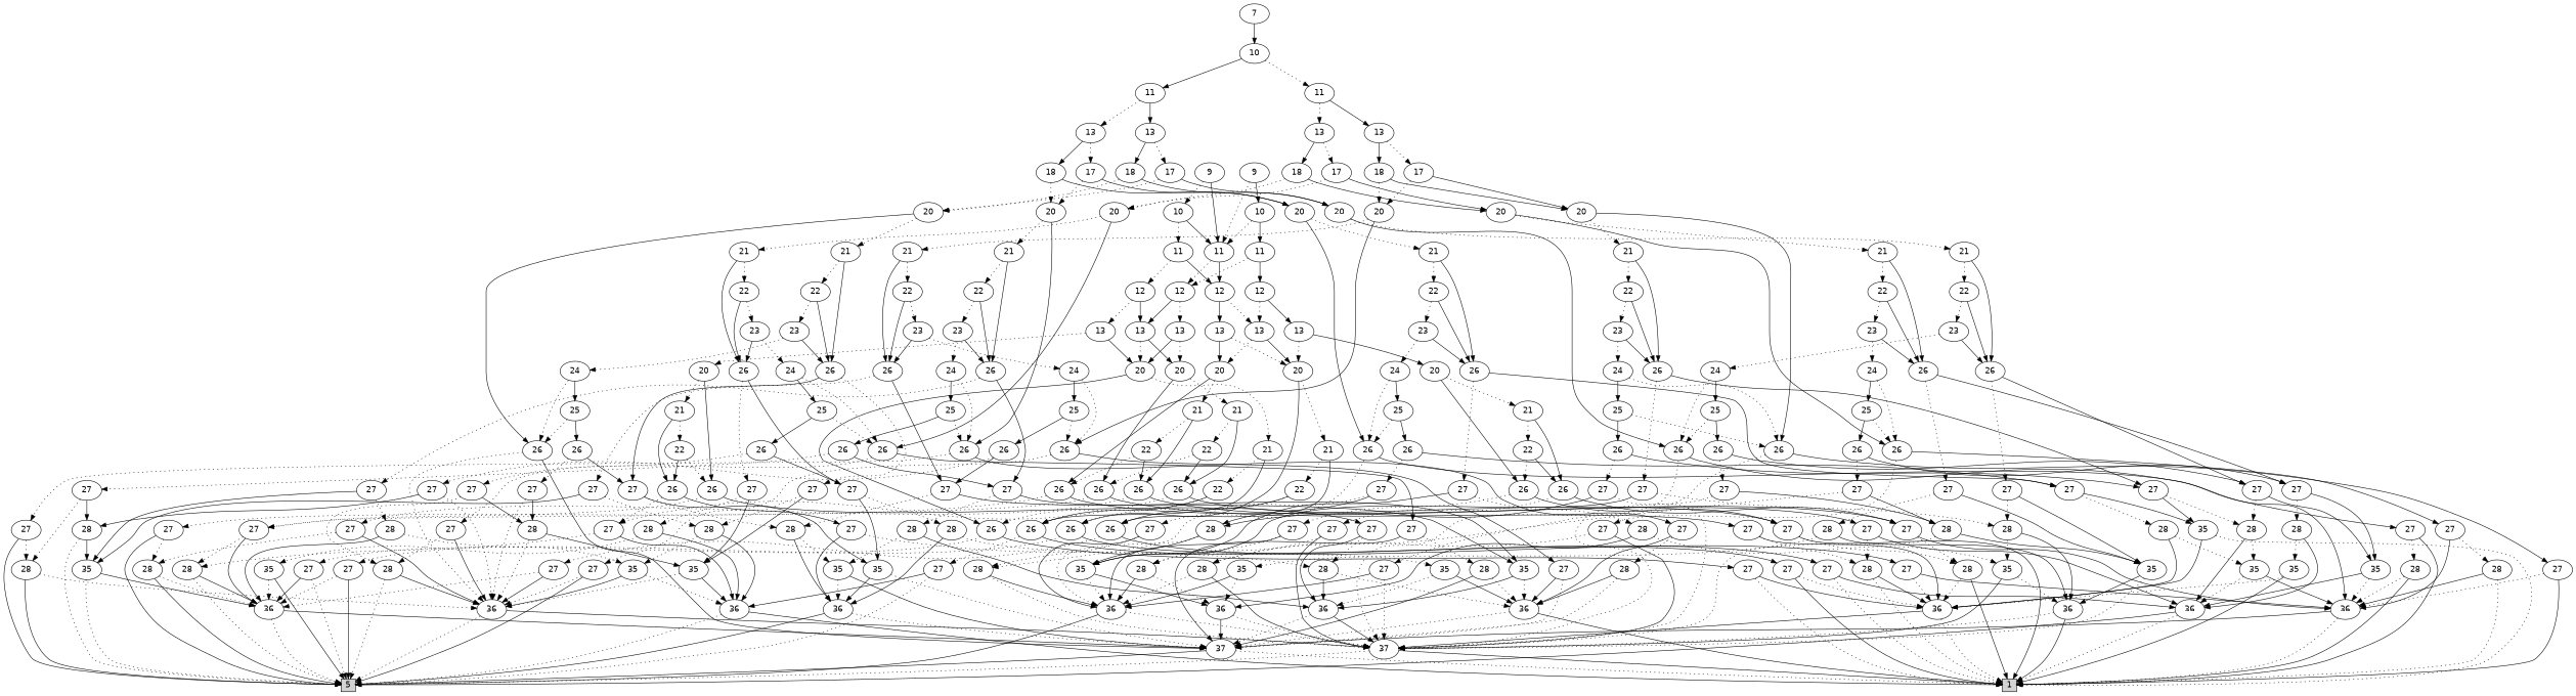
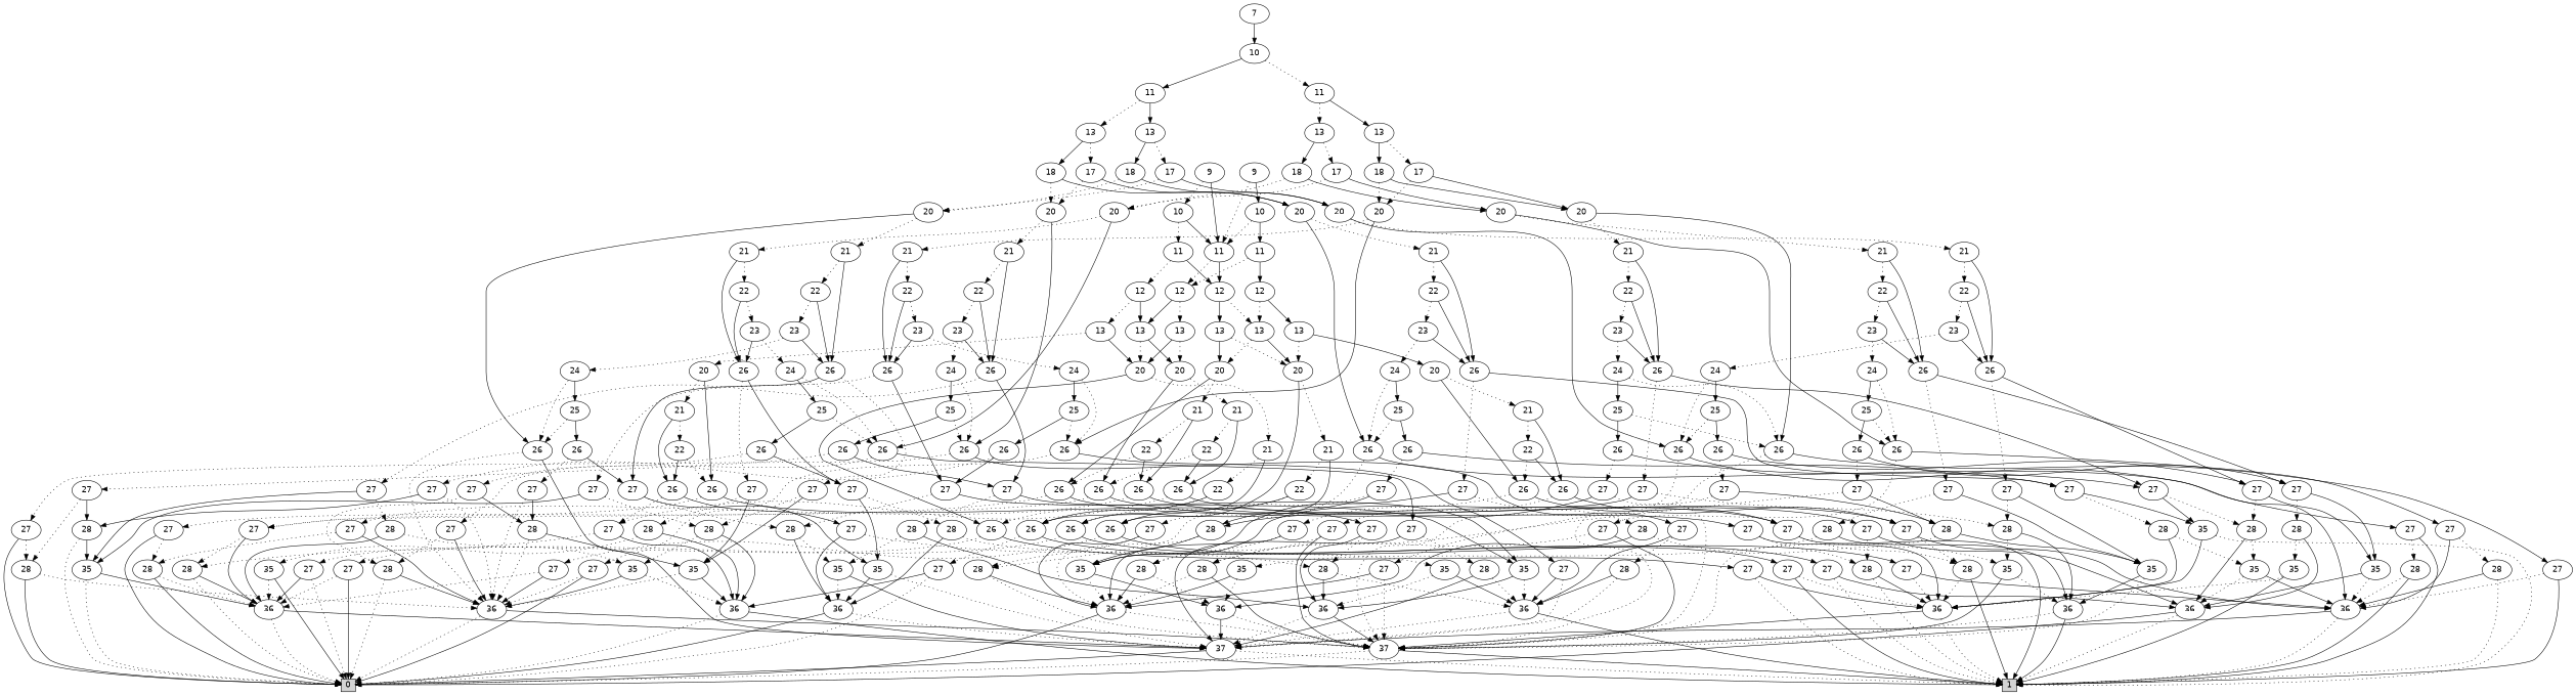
  digraph {
    fontname="DejaVu Sans"
    node [fontname="DejaVu Sans"]
    edge [fontname="DejaVu Sans" style=filled]
-   n1 [height=0.3 label=5 shape=box style=filled width=0.3]
+   n1 [height=0.3 label=0 shape=box style=filled width=0.3]
    n2 [height=0.3 label=1 shape=box style=filled width=0.3]
    n3 [label=7]
    n4 [label=10]
    n5 [label=11]
    n6 [label=11]
    n7 [label=9]
    n8 [label=10]
    n9 [label=11]
    n10 [label=9]
    n11 [label=10]
    n12 [label=13]
    n13 [label=13]
    n14 [label=13]
    n15 [label=13]
    n16 [label=11]
    n17 [label=12]
    n18 [label=12]
    n19 [label=11]
    n20 [label=12]
    n21 [label=13]
    n22 [label=13]
    n23 [label=13]
    n24 [label=13]
    n25 [label=13]
    n26 [label=20]
    n27 [label=20]
    n28 [label=20]
    n29 [label=20]
    n30 [label=20]
    n31 [label=21]
    n32 [label=26]
    n33 [label=21]
    n34 [label=26]
    n35 [label=21]
    n36 [label=26]
    n37 [label=22]
    n38 [label=26]
    n39 [label=27]
    n40 [label=27]
    n41 [label=22]
    n42 [label=26]
    n43 [label=27]
    n44 [label=27]
    n45 [label=27]
    n46 [label=27]
    n47 [label=28]
    n48 [label=36]
    n49 [label=28]
    n50 [label=36]
    n51 [label=36]
    n52 [label=36]
    n53 [label=37]
    n54 [label=36]
    n55 [label=37]
    n56 [label=27]
    n57 [label=27]
    n58 [label=36]
    n59 [label=36]
    n60 [label=22]
    n61 [label=26]
    n62 [label=27]
    n63 [label=27]
    n64 [label=28]
    n65 [label=21]
    n66 [label=26]
    n67 [label=21]
    n68 [label=26]
    n69 [label=22]
    n70 [label=26]
    n71 [label=27]
    n72 [label=27]
    n73 [label=22]
    n74 [label=26]
    n75 [label=27]
    n76 [label=27]
    n77 [label=27]
    n78 [label=27]
    n79 [label=28]
    n80 [label=28]
    n81 [label=36]
    n82 [label=36]
    n83 [label=27]
    n84 [label=27]
    n85 [label=12]
    n86 [label=13]
    n87 [label=20]
    n88 [label=21]
    n89 [label=26]
    n90 [label=22]
    n91 [label=26]
    n92 [label=27]
    n93 [label=27]
    n94 [label=28]
    n95 [label=36]
    n96 [label=36]
    n97 [label=17]
    n98 [label=18]
    n99 [label=17]
    n100 [label=18]
    n101 [label=17]
    n102 [label=18]
    n103 [label=17]
    n104 [label=18]
    n105 [label=20]
    n106 [label=20]
    n107 [label=20]
    n108 [label=20]
    n109 [label=21]
    n110 [label=26]
    n111 [label=21]
    n112 [label=26]
    n113 [label=22]
    n114 [label=26]
    n115 [label=27]
    n116 [label=27]
    n117 [label=22]
    n118 [label=26]
    n119 [label=27]
    n120 [label=27]
    n121 [label=23]
    n122 [label=27]
    n123 [label=27]
    n124 [label=28]
    n125 [label=28]
    n126 [label=24]
    n127 [label=28]
    n128 [label=35]
    n129 [label=35]
    n130 [label=28]
    n131 [label=25]
    n132 [label=26]
    n133 [label=27]
    n134 [label=28]
    n135 [label=35]
    n136 [label=35]
    n137 [label=23]
    n138 [label=27]
    n139 [label=27]
    n140 [label=28]
    n141 [label=28]
    n142 [label=24]
    n143 [label=28]
    n144 [label=35]
    n145 [label=35]
    n146 [label=28]
    n147 [label=25]
    n148 [label=26]
    n149 [label=27]
    n150 [label=28]
    n151 [label=35]
    n152 [label=36]
    n153 [label=35]
    n154 [label=21]
    n155 [label=26]
    n156 [label=21]
    n157 [label=26]
    n158 [label=22]
    n159 [label=26]
    n160 [label=27]
    n161 [label=27]
    n162 [label=22]
    n163 [label=26]
    n164 [label=27]
    n165 [label=27]
    n166 [label=23]
    n167 [label=27]
    n168 [label=27]
    n169 [label=24]
    n170 [label=28]
    n171 [label=35]
    n172 [label=35]
    n173 [label=28]
    n174 [label=25]
    n175 [label=26]
    n176 [label=27]
    n177 [label=28]
    n178 [label=35]
    n179 [label=35]
    n180 [label=23]
    n181 [label=27]
    n182 [label=27]
    n183 [label=24]
    n184 [label=28]
    n185 [label=35]
    n186 [label=35]
    n187 [label=28]
    n188 [label=25]
    n189 [label=26]
    n190 [label=27]
    n191 [label=28]
    n192 [label=35]
    n193 [label=35]
    n194 [label=20]
    n195 [label=20]
    n196 [label=20]
    n197 [label=20]
    n198 [label=21]
    n199 [label=26]
    n200 [label=21]
    n201 [label=26]
    n202 [label=22]
    n203 [label=26]
    n204 [label=27]
    n205 [label=27]
    n206 [label=22]
    n207 [label=26]
    n208 [label=27]
    n209 [label=27]
    n210 [label=23]
    n211 [label=27]
    n212 [label=27]
    n213 [label=28]
    n214 [label=28]
    n215 [label=24]
    n216 [label=28]
    n217 [label=28]
    n218 [label=25]
    n219 [label=26]
    n220 [label=27]
    n221 [label=23]
    n222 [label=27]
    n223 [label=27]
    n224 [label=28]
    n225 [label=28]
    n226 [label=24]
    n227 [label=28]
    n228 [label=28]
    n229 [label=25]
    n230 [label=26]
    n231 [label=27]
    n232 [label=21]
    n233 [label=26]
    n234 [label=21]
    n235 [label=26]
    n236 [label=22]
    n237 [label=26]
    n238 [label=22]
    n239 [label=26]
    n240 [label=23]
    n241 [label=27]
    n242 [label=27]
    n243 [label=24]
    n244 [label=25]
    n245 [label=26]
    n246 [label=27]
    n247 [label=23]
    n248 [label=27]
    n249 [label=27]
    n250 [label=24]
    n251 [label=25]
    n252 [label=26]
    n253 [label=27]
    n3 -> n4
    n4 -> n5 [style=dotted]
    n4 -> n6
    n5 -> n12 [style=dotted]
    n5 -> n13
    n6 -> n14 [style=dotted]
    n6 -> n15
    n7 -> n8 [style=dotted]
    n7 -> n9
    n8 -> n9
    n8 -> n16 [style=dotted]
    n9 -> n17
    n9 -> n18 [style=dotted]
    n10 -> n9 [style=dotted]
    n10 -> n11
    n11 -> n9 [style=dotted]
    n11 -> n19
    n12 -> n97 [style=dotted]
    n12 -> n98
    n13 -> n99 [style=dotted]
    n13 -> n100
    n14 -> n101 [style=dotted]
    n14 -> n102
    n15 -> n103 [style=dotted]
    n15 -> n104
    n16 -> n17
    n16 -> n20 [style=dotted]
    n17 -> n21 [style=dotted]
    n17 -> n22
    n18 -> n23
    n18 -> n24 [style=dotted]
    n19 -> n18 [style=dotted]
    n19 -> n85
    n20 -> n23
    n20 -> n25 [style=dotted]
    n21 -> n29 [style=dotted]
    n21 -> n30
    n22 -> n29
    n22 -> n30 [style=dotted]
    n23 -> n27 [style=dotted]
    n23 -> n28
    n24 -> n27
    n24 -> n28 [style=dotted]
    n25 -> n26 [style=dotted]
    n25 -> n27
    n26 -> n31 [style=dotted]
    n26 -> n32
    n27 -> n33 [style=dotted]
    n27 -> n34
    n28 -> n35 [style=dotted]
    n28 -> n36
    n29 -> n65 [style=dotted]
    n29 -> n66
    n30 -> n67 [style=dotted]
    n30 -> n68
    n31 -> n37 [style=dotted]
    n31 -> n38
    n32 -> n39 [style=dotted]
    n32 -> n40
    n33 -> n41 [style=dotted]
    n33 -> n42
    n34 -> n43 [style=dotted]
    n34 -> n44
    n35 -> n60 [style=dotted]
    n35 -> n61
    n36 -> n39 [style=dotted]
    n36 -> n62
    n37 -> n32 [style=dotted]
    n37 -> n38
    n38 -> n45 [style=dotted]
    n38 -> n46
    n39 -> n47 [style=dotted]
    n39 -> n48
    n40 -> n49 [style=dotted]
    n40 -> n50
    n41 -> n34 [style=dotted]
    n41 -> n42
    n42 -> n56 [style=dotted]
    n42 -> n57
    n43 -> n1 [style=dotted]
    n43 -> n48
    n44 -> n2 [style=dotted]
    n44 -> n58
    n45 -> n47 [style=dotted]
    n45 -> n51
    n46 -> n49 [style=dotted]
    n46 -> n52
    n47 -> n1 [style=dotted]
    n47 -> n48
    n48 -> n1 [style=dotted]
    n48 -> n53
    n49 -> n50
    n49 -> n54 [style=dotted]
    n50 -> n53 [style=dotted]
    n50 -> n55
    n51 -> n1 [style=dotted]
    n51 -> n2
    n52 -> n1
    n52 -> n53 [style=dotted]
    n53 -> n1
    n53 -> n2 [style=dotted]
    n54 -> n2
    n54 -> n53 [style=dotted]
    n55 -> n1 [style=dotted]
    n55 -> n2
    n56 -> n1 [style=dotted]
    n56 -> n51
    n57 -> n2 [style=dotted]
    n57 -> n59
    n58 -> n2 [style=dotted]
    n58 -> n55
    n59 -> n1
    n59 -> n2 [style=dotted]
    n60 -> n36 [style=dotted]
    n60 -> n61
    n61 -> n45 [style=dotted]
    n61 -> n63
    n62 -> n58
    n62 -> n64 [style=dotted]
    n63 -> n59
    n63 -> n64 [style=dotted]
    n64 -> n2 [style=dotted]
    n64 -> n58
    n65 -> n69 [style=dotted]
    n65 -> n70
    n66 -> n71 [style=dotted]
    n66 -> n72
    n67 -> n73 [style=dotted]
    n67 -> n74
    n68 -> n75 [style=dotted]
    n68 -> n76
    n69 -> n66 [style=dotted]
    n69 -> n70
    n70 -> n77 [style=dotted]
    n70 -> n78
    n71 -> n1
    n71 -> n79 [style=dotted]
    n72 -> n2
    n72 -> n80 [style=dotted]
    n73 -> n68 [style=dotted]
    n73 -> n74
    n74 -> n83 [style=dotted]
    n74 -> n84
    n75 -> n1
    n75 -> n48 [style=dotted]
    n76 -> n2
    n76 -> n58 [style=dotted]
    n77 -> n79 [style=dotted]
    n77 -> n81
    n78 -> n80 [style=dotted]
    n78 -> n82
    n79 -> n1
    n79 -> n48 [style=dotted]
    n80 -> n2
    n80 -> n58 [style=dotted]
    n81 -> n1 [style=dotted]
    n81 -> n55
    n82 -> n2 [style=dotted]
    n82 -> n53
    n83 -> n48 [style=dotted]
    n83 -> n81
    n84 -> n58 [style=dotted]
    n84 -> n82
    n85 -> n21 [style=dotted]
    n85 -> n86
    n86 -> n30 [style=dotted]
    n86 -> n87
    n87 -> n88 [style=dotted]
    n87 -> n89
    n88 -> n90 [style=dotted]
    n88 -> n91
    n89 -> n72
    n89 -> n92 [style=dotted]
    n90 -> n89 [style=dotted]
    n90 -> n91
    n91 -> n78
    n91 -> n93 [style=dotted]
    n92 -> n94 [style=dotted]
    n92 -> n95
    n93 -> n55
    n93 -> n94 [style=dotted]
    n94 -> n95
    n94 -> n96 [style=dotted]
    n95 -> n1
    n95 -> n55 [style=dotted]
    n96 -> n53
    n96 -> n55 [style=dotted]
    n97 -> n105 [style=dotted]
    n97 -> n106
    n98 -> n105 [style=dotted]
    n98 -> n106
    n99 -> n107 [style=dotted]
    n99 -> n108
    n100 -> n107 [style=dotted]
    n100 -> n108
    n101 -> n194 [style=dotted]
    n101 -> n195
    n102 -> n194 [style=dotted]
    n102 -> n195
    n103 -> n196 [style=dotted]
    n103 -> n197
    n104 -> n196 [style=dotted]
    n104 -> n197
    n105 -> n109 [style=dotted]
    n105 -> n110
    n106 -> n111 [style=dotted]
    n106 -> n112
    n107 -> n154 [style=dotted]
    n107 -> n155
    n108 -> n156 [style=dotted]
    n108 -> n157
    n109 -> n113 [style=dotted]
    n109 -> n114
    n110 -> n115 [style=dotted]
    n110 -> n116
    n111 -> n117 [style=dotted]
    n111 -> n118
    n112 -> n119 [style=dotted]
    n112 -> n120
    n113 -> n114
    n113 -> n121 [style=dotted]
    n114 -> n122
    n114 -> n123 [style=dotted]
    n115 -> n81
    n115 -> n124 [style=dotted]
    n116 -> n53
    n116 -> n125 [style=dotted]
    n117 -> n118
    n117 -> n137 [style=dotted]
    n118 -> n138
    n118 -> n139 [style=dotted]
    n119 -> n55
    n119 -> n140 [style=dotted]
    n120 -> n82
    n120 -> n141 [style=dotted]
    n121 -> n114
    n121 -> n126 [style=dotted]
    n122 -> n127 [style=dotted]
    n122 -> n128
    n123 -> n129
    n123 -> n130 [style=dotted]
    n124 -> n1 [style=dotted]
    n124 -> n81
    n125 -> n53
    n125 -> n54 [style=dotted]
    n126 -> n110 [style=dotted]
    n126 -> n131
    n127 -> n52
    n127 -> n135 [style=dotted]
    n128 -> n52
    n128 -> n53 [style=dotted]
    n129 -> n51
    n129 -> n81 [style=dotted]
    n130 -> n51
    n130 -> n136 [style=dotted]
    n131 -> n110 [style=dotted]
    n131 -> n132
    n132 -> n122
    n132 -> n133 [style=dotted]
    n133 -> n124 [style=dotted]
    n133 -> n134
    n134 -> n81 [style=dotted]
    n134 -> n129
    n135 -> n50 [style=dotted]
    n135 -> n54
    n136 -> n1
    n136 -> n48 [style=dotted]
    n137 -> n118
    n137 -> n142 [style=dotted]
    n138 -> n143 [style=dotted]
    n138 -> n144
    n139 -> n145
    n139 -> n146 [style=dotted]
    n140 -> n55
    n140 -> n95 [style=dotted]
    n141 -> n2 [style=dotted]
    n141 -> n82
    n142 -> n112 [style=dotted]
    n142 -> n147
    n143 -> n59
    n143 -> n151 [style=dotted]
    n144 -> n59
    n144 -> n82 [style=dotted]
    n145 -> n55 [style=dotted]
    n145 -> n152
    n146 -> n152
    n146 -> n153 [style=dotted]
    n147 -> n112 [style=dotted]
    n147 -> n148
    n148 -> n138
    n148 -> n149 [style=dotted]
    n149 -> n140 [style=dotted]
    n149 -> n150
    n150 -> n55 [style=dotted]
    n150 -> n145
    n151 -> n2
    n151 -> n58 [style=dotted]
    n152 -> n2
    n152 -> n55 [style=dotted]
    n153 -> n95
    n153 -> n96 [style=dotted]
    n154 -> n158 [style=dotted]
    n154 -> n159
    n155 -> n160 [style=dotted]
    n155 -> n161
    n156 -> n162 [style=dotted]
    n156 -> n163
    n157 -> n164 [style=dotted]
    n157 -> n165
    n158 -> n159
    n158 -> n166 [style=dotted]
    n159 -> n167
    n159 -> n168 [style=dotted]
    n160 -> n1
    n160 -> n81 [style=dotted]
    n161 -> n53 [style=dotted]
    n161 -> n54
    n162 -> n163
    n162 -> n180 [style=dotted]
    n163 -> n181
    n163 -> n182 [style=dotted]
    n164 -> n55 [style=dotted]
    n164 -> n95
    n165 -> n2
    n165 -> n82 [style=dotted]
    n166 -> n159
    n166 -> n169 [style=dotted]
    n167 -> n170 [style=dotted]
    n167 -> n171
    n168 -> n172
    n168 -> n173 [style=dotted]
    n169 -> n155 [style=dotted]
    n169 -> n174
    n170 -> n52
    n170 -> n178 [style=dotted]
    n171 -> n50
    n171 -> n54 [style=dotted]
    n172 -> n1 [style=dotted]
    n172 -> n48
    n173 -> n51
    n173 -> n179 [style=dotted]
    n174 -> n155 [style=dotted]
    n174 -> n175
    n175 -> n167
    n175 -> n176 [style=dotted]
    n176 -> n81 [style=dotted]
    n176 -> n177
    n177 -> n1 [style=dotted]
    n177 -> n172
    n178 -> n52 [style=dotted]
    n178 -> n53
    n179 -> n51 [style=dotted]
    n179 -> n81
    n180 -> n163
    n180 -> n183 [style=dotted]
    n181 -> n184 [style=dotted]
    n181 -> n185
    n182 -> n186
    n182 -> n187 [style=dotted]
    n183 -> n157 [style=dotted]
    n183 -> n188
    n184 -> n59
    n184 -> n192 [style=dotted]
    n185 -> n2 [style=dotted]
    n185 -> n58
    n186 -> n95 [style=dotted]
    n186 -> n96
    n187 -> n152
    n187 -> n193 [style=dotted]
    n188 -> n157 [style=dotted]
    n188 -> n189
    n189 -> n181
    n189 -> n190 [style=dotted]
    n190 -> n55 [style=dotted]
    n190 -> n191
    n191 -> n95 [style=dotted]
    n191 -> n186
    n192 -> n59 [style=dotted]
    n192 -> n82
    n193 -> n55
    n193 -> n152 [style=dotted]
    n194 -> n198 [style=dotted]
    n194 -> n199
    n195 -> n200 [style=dotted]
    n195 -> n201
    n196 -> n232 [style=dotted]
    n196 -> n233
    n197 -> n234 [style=dotted]
    n197 -> n235
    n198 -> n202 [style=dotted]
    n198 -> n203
    n199 -> n204 [style=dotted]
    n199 -> n205
    n200 -> n206 [style=dotted]
    n200 -> n207
    n201 -> n208 [style=dotted]
    n201 -> n209
    n202 -> n203
    n202 -> n210 [style=dotted]
    n203 -> n211
    n203 -> n212 [style=dotted]
    n204 -> n1
    n204 -> n213 [style=dotted]
    n205 -> n54
    n205 -> n214 [style=dotted]
    n206 -> n207
    n206 -> n221 [style=dotted]
    n207 -> n222
    n207 -> n223 [style=dotted]
    n208 -> n95
    n208 -> n224 [style=dotted]
    n209 -> n2
    n209 -> n225 [style=dotted]
    n210 -> n203
    n210 -> n215 [style=dotted]
    n211 -> n171
    n211 -> n216 [style=dotted]
    n212 -> n172
    n212 -> n217 [style=dotted]
    n213 -> n1
    n213 -> n81 [style=dotted]
    n214 -> n53 [style=dotted]
    n214 -> n54
    n215 -> n199 [style=dotted]
    n215 -> n218
    n216 -> n50
    n216 -> n178 [style=dotted]
    n217 -> n48
    n217 -> n179 [style=dotted]
    n218 -> n199 [style=dotted]
    n218 -> n219
    n219 -> n211
    n219 -> n220 [style=dotted]
    n220 -> n177
    n220 -> n213 [style=dotted]
    n221 -> n207
    n221 -> n226 [style=dotted]
    n222 -> n185
    n222 -> n227 [style=dotted]
    n223 -> n186
    n223 -> n228 [style=dotted]
    n224 -> n55 [style=dotted]
    n224 -> n95
    n225 -> n2
    n225 -> n82 [style=dotted]
    n226 -> n201 [style=dotted]
    n226 -> n229
    n227 -> n58
    n227 -> n192 [style=dotted]
    n228 -> n96
    n228 -> n193 [style=dotted]
    n229 -> n201 [style=dotted]
    n229 -> n230
    n230 -> n222
    n230 -> n231 [style=dotted]
    n231 -> n191
    n231 -> n224 [style=dotted]
    n232 -> n236 [style=dotted]
    n232 -> n237
    n233 -> n53
    n233 -> n81 [style=dotted]
    n234 -> n238 [style=dotted]
    n234 -> n239
    n235 -> n55 [style=dotted]
    n235 -> n82
    n236 -> n237
    n236 -> n240 [style=dotted]
    n237 -> n241
    n237 -> n242 [style=dotted]
    n238 -> n239
    n238 -> n247 [style=dotted]
    n239 -> n248
    n239 -> n249 [style=dotted]
    n240 -> n237
    n240 -> n243 [style=dotted]
    n241 -> n128
    n241 -> n170 [style=dotted]
    n242 -> n129
    n242 -> n173 [style=dotted]
    n243 -> n233 [style=dotted]
    n243 -> n244
    n244 -> n233 [style=dotted]
    n244 -> n245
    n245 -> n241
    n245 -> n246 [style=dotted]
    n246 -> n81 [style=dotted]
    n246 -> n134
    n247 -> n239
    n247 -> n250 [style=dotted]
    n248 -> n144
    n248 -> n184 [style=dotted]
    n249 -> n145
    n249 -> n187 [style=dotted]
    n250 -> n235 [style=dotted]
    n250 -> n251
    n251 -> n235 [style=dotted]
    n251 -> n252
    n252 -> n248
    n252 -> n253 [style=dotted]
    n253 -> n55 [style=dotted]
    n253 -> n150
  }
